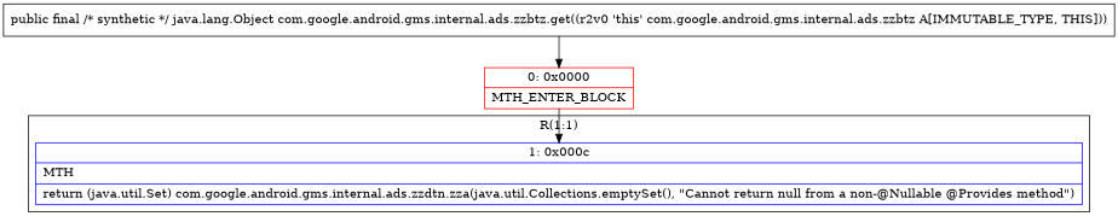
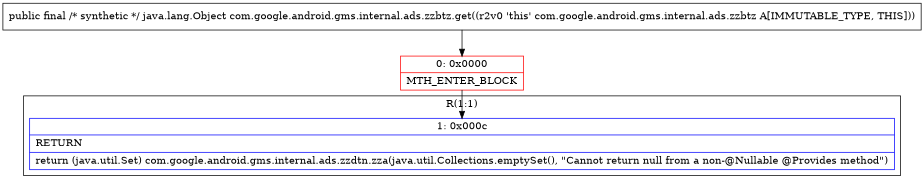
  digraph {
    node [shape=record]
-   n1 [color=blue label="{1\:\ 0x000c|MTH\l|return (java.util.Set) com.google.android.gms.internal.ads.zzdtn.zza(java.util.Collections.emptySet(), \"Cannot return null from a non\-@Nullable @Provides method\")\l}"]
+   n1 [color=blue label="{1\:\ 0x000c|RETURN\l|return (java.util.Set) com.google.android.gms.internal.ads.zzdtn.zza(java.util.Collections.emptySet(), \"Cannot return null from a non\-@Nullable @Provides method\")\l}"]
    n2 [color=red label="{0\:\ 0x0000|MTH_ENTER_BLOCK\l}"]
    n3 [label="{public final \/* synthetic *\/ java.lang.Object com.google.android.gms.internal.ads.zzbtz.get((r2v0 'this' com.google.android.gms.internal.ads.zzbtz A[IMMUTABLE_TYPE, THIS])) }"]
    subgraph cluster_1 {
      label="R(1:1)"
      n1
    }
    n2 -> n1
    n3 -> n2
  }
